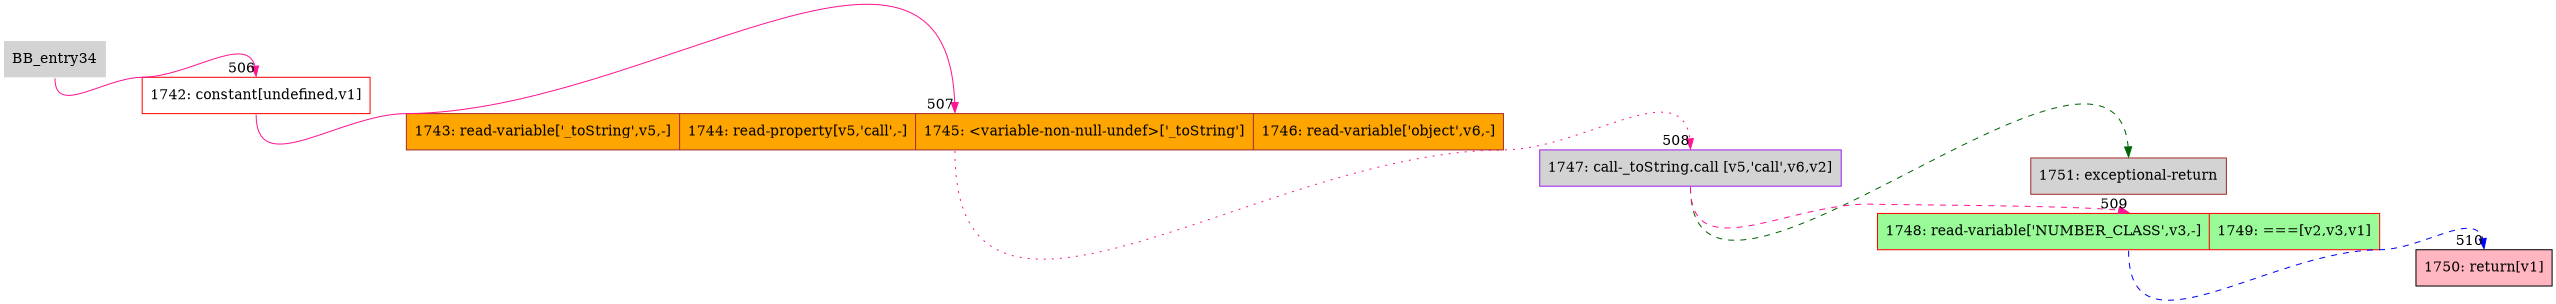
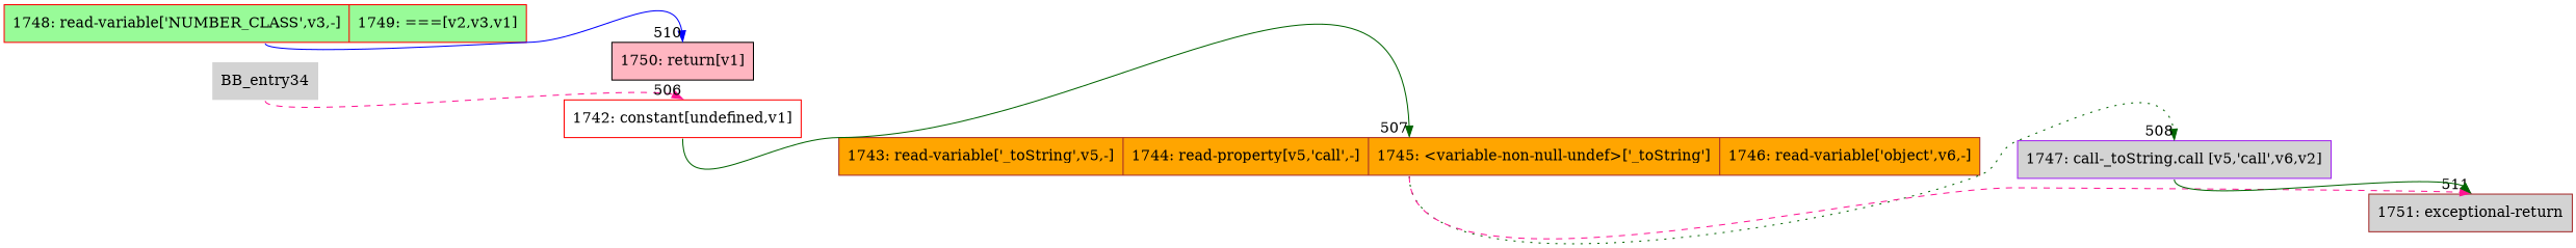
  digraph {
    rankdir=LR
    node [color=red fillcolor=lightgrey shape=record style=filled]
    edge [color=deeppink headport=n style=solid tailport=s]
    n1 [label=BB_entry34 shape=none]
    n2 [fillcolor=white label="{1742: constant[undefined,v1]}"]
    n3 [color=brown fillcolor=orange label="{1743: read-variable['_toString',v5,-]|1744: read-property[v5,'call',-]|1745: \<variable-non-null-undef\>['_toString']|1746: read-variable['object',v6,-]}"]
    n4 [color=purple label="{1747: call-_toString.call [v5,'call',v6,v2]}"]
    n5 [color=brown label="{1751: exceptional-return}"]
    n6 [fillcolor=palegreen label="{1748: read-variable['NUMBER_CLASS',v3,-]|1749: ===[v2,v3,v1]}"]
    n7 [color=black fillcolor=lightpink label="{1750: return[v1]}"]
-   n1 -> n2 [headlabel="    506"]
-   n2 -> n3 [headlabel="      507"]
-   n3 -> n4 [headlabel="      508" style=dotted]
-   n4 -> n5 [color=darkgreen style=dashed]
-   n4 -> n6 [headlabel="      509" style=dashed]
-   n6 -> n7 [color=blue headlabel="      510" style=dashed]
+   n1 -> n2 [headlabel="    506" style=dashed]
+   n2 -> n3 [color=darkgreen headlabel="      507"]
+   n3 -> n4 [color=darkgreen headlabel="      508" style=dotted]
+   n3 -> n5 [headlabel="      511" style=dashed]
+   n4 -> n5 [color=darkgreen]
+   n6 -> n7 [color=blue headlabel="      510"]
  }
